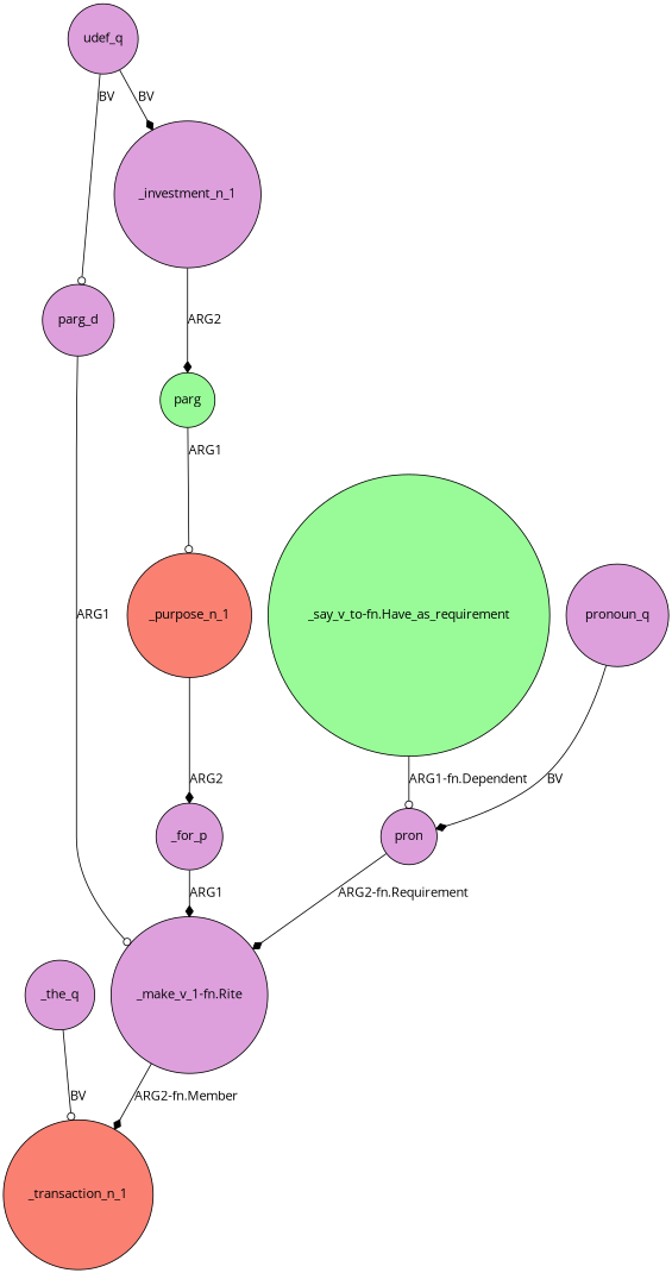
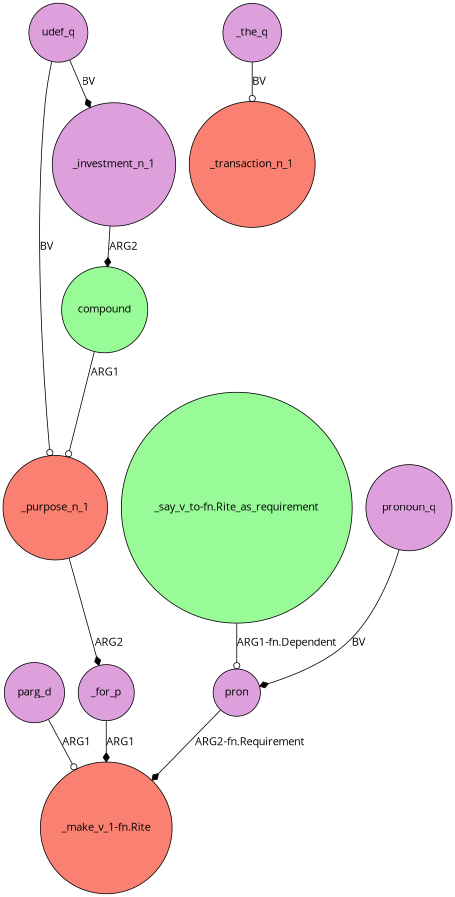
  digraph {
    fontname="Open Sans"
    node [fillcolor=plum fontname="Open Sans" shape=circle style=filled]
    edge [arrowhead=diamond fontname="Open Sans"]
    parg_d
-   "_make_v_1-fn.Rite"
+   "_make_v_1-fn.Rite" [fillcolor=salmon]
    _transaction_n_1 [fillcolor=salmon]
-   compound [fillcolor=palegreen label=parg]
+   compound [fillcolor=palegreen]
    _purpose_n_1 [fillcolor=salmon]
    _for_p
    _investment_n_1
-   "_say_v_to-fn.Have_as_requirement" [fillcolor=palegreen]
+   "_say_v_to-fn.Have_as_requirement" [fillcolor=palegreen label="_say_v_to-fn.Rite_as_requirement"]
    pron
    udef_q
    pronoun_q
    _the_q
    parg_d -> "_make_v_1-fn.Rite" [arrowhead=odot label=ARG1]
-   "_make_v_1-fn.Rite" -> _transaction_n_1 [label="ARG2-fn.Member"]
    compound -> _purpose_n_1 [arrowhead=odot label=ARG1]
    _purpose_n_1 -> _for_p [label=ARG2]
    _for_p -> "_make_v_1-fn.Rite" [label=ARG1]
    _investment_n_1 -> compound [label=ARG2]
    "_say_v_to-fn.Have_as_requirement" -> pron [arrowhead=odot label="ARG1-fn.Dependent"]
    pron -> "_make_v_1-fn.Rite" [label="ARG2-fn.Requirement"]
-   udef_q -> parg_d [arrowhead=odot label=BV]
+   udef_q -> _purpose_n_1 [arrowhead=odot label=BV]
    udef_q -> _investment_n_1 [label=BV]
    pronoun_q -> pron [label=BV]
    _the_q -> _transaction_n_1 [arrowhead=odot label=BV]
  }
